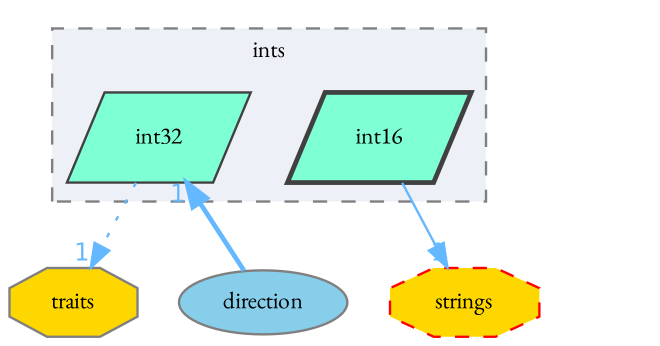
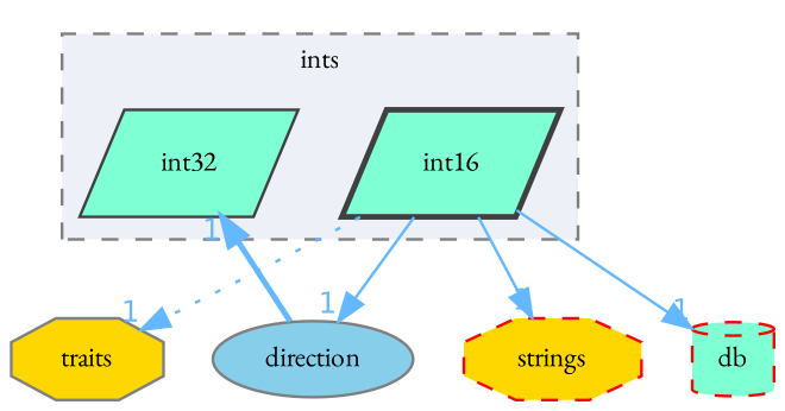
  digraph {
    compound=true
    fontname="EB Garamond"
    node [color=grey25 fillcolor=aquamarine fontname="EB Garamond" fontsize=10 shape=parallelogram style=filled]
    edge [color=steelblue1 fontcolor=steelblue1 fontname="EB Garamond" fontsize=10 headlabel=1 labeldistance=1.5 labelfontname=Helvetica labelfontsize=10 style=solid]
    n1 [height=0.2 label=int32 width=0.4]
    n2 [height=0.2 label=int16 style="filled,bold" width=0.4]
    n3 [color=grey50 fillcolor=skyblue height=0.2 label=direction shape=ellipse width=0.4]
    n4 [color=grey50 fillcolor=gold height=0.2 label=traits shape=octagon width=0.4]
    n5 [color=red fillcolor=gold height=0.2 label=strings shape=octagon style="filled,dashed" width=0.4]
+   n6 [color=red height=0.2 label=db shape=cylinder style="filled,dashed" width=0.4]
    subgraph cluster_1 {
      bgcolor="#edf0f7"
      fontsize=10
      label=ints
      pencolor=grey50
      style="filled,dashed"
      n1
      n2
    }
-   n1 -> n4 [style=dotted]
+   n2 -> n3
+   n2 -> n4 [style=dotted]
    n2 -> n5
+   n2 -> n6
    n3 -> n1 [style=bold]
  }
